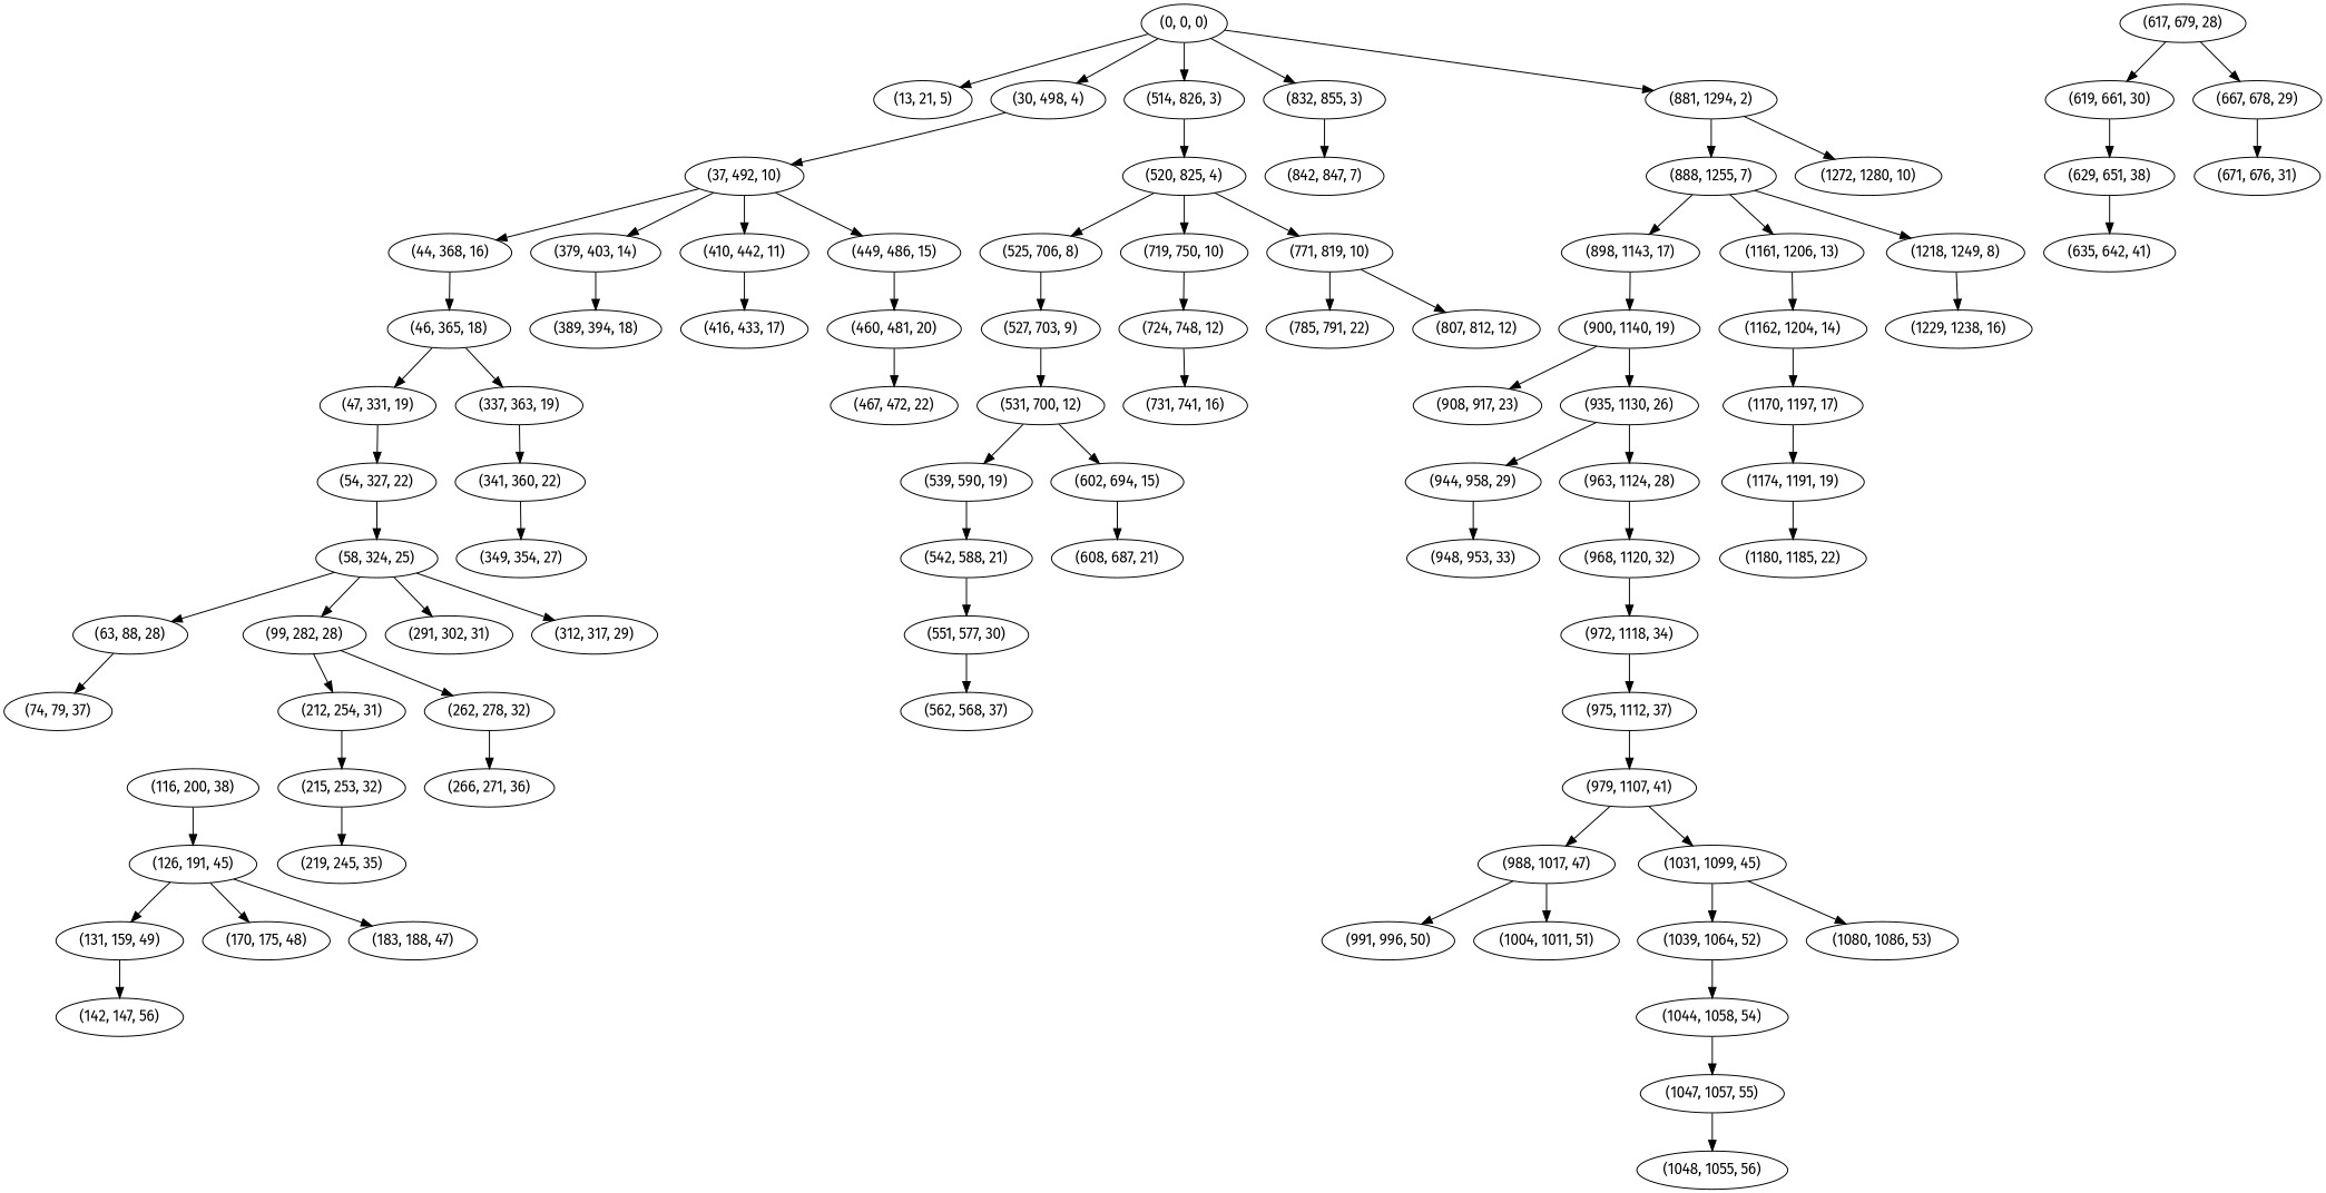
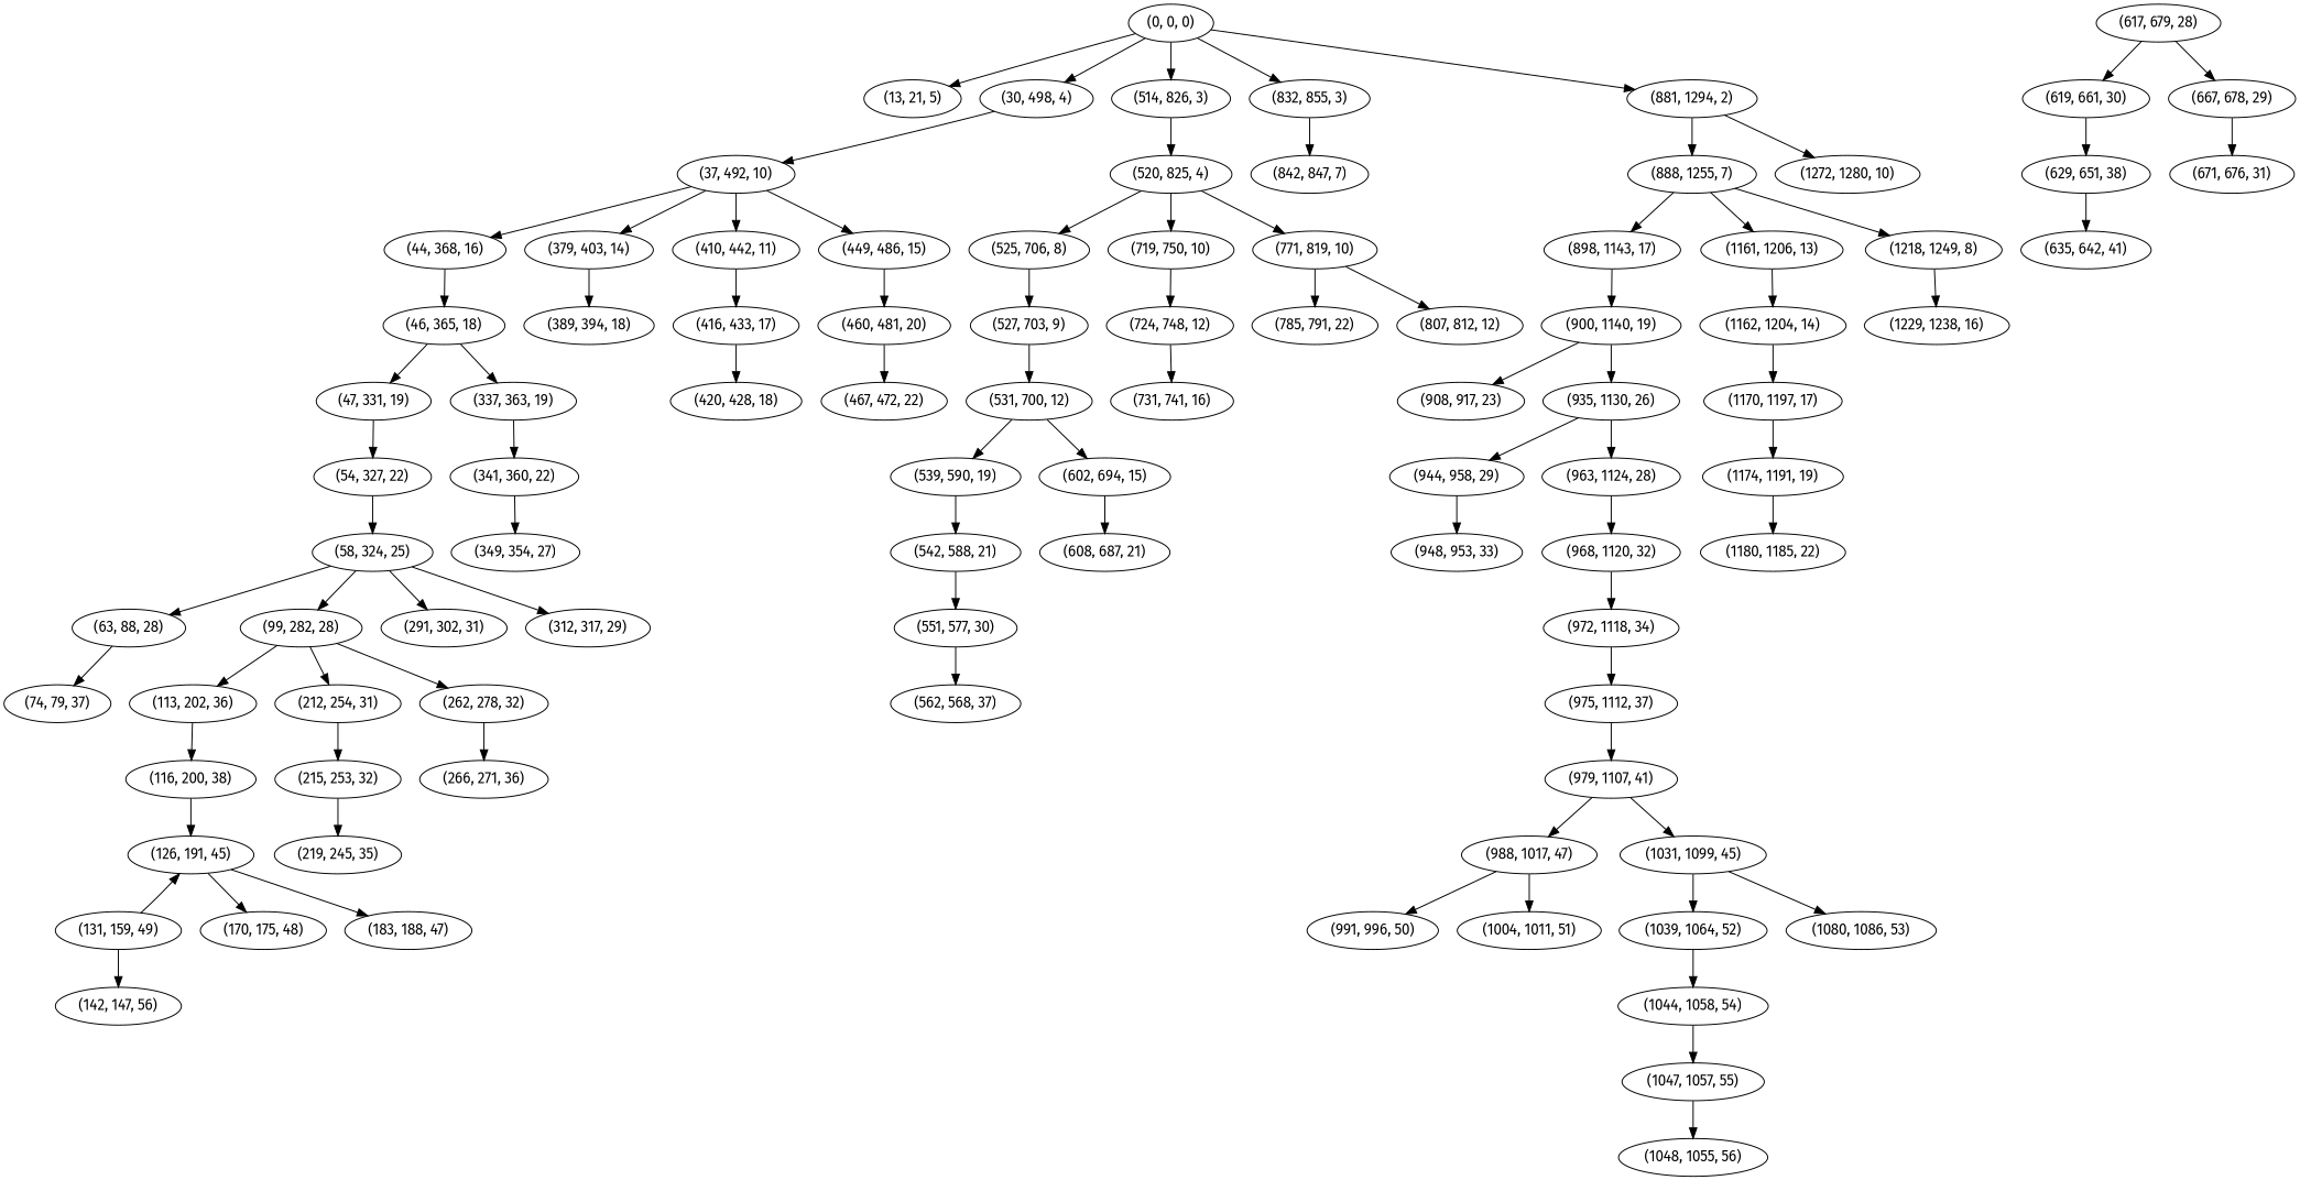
  digraph {
    fontname="Fira Sans"
    node [fontname="Fira Sans"]
    edge [fontname="Fira Sans"]
    "(0, 0, 0)"
    "(13, 21, 5)"
    "(30, 498, 4)"
    "(514, 826, 3)"
    "(832, 855, 3)"
    "(881, 1294, 2)"
    "(37, 492, 10)"
    "(520, 825, 4)"
    "(842, 847, 7)"
    "(888, 1255, 7)"
    "(1272, 1280, 10)"
    "(44, 368, 16)"
    "(379, 403, 14)"
    "(410, 442, 11)"
    "(449, 486, 15)"
    "(46, 365, 18)"
    "(389, 394, 18)"
    "(416, 433, 17)"
    "(460, 481, 20)"
    "(47, 331, 19)"
    "(337, 363, 19)"
    "(54, 327, 22)"
    "(341, 360, 22)"
    "(58, 324, 25)"
    "(63, 88, 28)"
    "(99, 282, 28)"
    "(291, 302, 31)"
    "(312, 317, 29)"
    "(74, 79, 37)"
+   "(113, 202, 36)"
    "(212, 254, 31)"
    "(262, 278, 32)"
    "(116, 200, 38)"
    "(215, 253, 32)"
    "(266, 271, 36)"
    "(126, 191, 45)"
    "(131, 159, 49)"
    "(170, 175, 48)"
    "(183, 188, 47)"
    "(142, 147, 56)"
    "(219, 245, 35)"
    "(349, 354, 27)"
+   "(420, 428, 18)"
    "(467, 472, 22)"
    "(525, 706, 8)"
    "(719, 750, 10)"
    "(771, 819, 10)"
    "(527, 703, 9)"
    "(724, 748, 12)"
    "(785, 791, 22)"
    "(807, 812, 12)"
    "(531, 700, 12)"
    "(539, 590, 19)"
    "(602, 694, 15)"
    "(542, 588, 21)"
    "(608, 687, 21)"
    "(551, 577, 30)"
    "(562, 568, 37)"
    "(617, 679, 28)"
    "(619, 661, 30)"
    "(667, 678, 29)"
    "(629, 651, 38)"
    "(671, 676, 31)"
    "(635, 642, 41)"
    "(731, 741, 16)"
    "(898, 1143, 17)"
    "(1161, 1206, 13)"
    "(1218, 1249, 8)"
    "(900, 1140, 19)"
    "(1162, 1204, 14)"
    "(1229, 1238, 16)"
    "(908, 917, 23)"
    "(935, 1130, 26)"
    "(944, 958, 29)"
    "(963, 1124, 28)"
    "(948, 953, 33)"
    "(968, 1120, 32)"
    "(972, 1118, 34)"
    "(975, 1112, 37)"
    "(979, 1107, 41)"
    "(988, 1017, 47)"
    "(1031, 1099, 45)"
    "(991, 996, 50)"
    "(1004, 1011, 51)"
    "(1039, 1064, 52)"
    "(1080, 1086, 53)"
    "(1044, 1058, 54)"
    "(1047, 1057, 55)"
    "(1048, 1055, 56)"
    "(1170, 1197, 17)"
    "(1174, 1191, 19)"
    "(1180, 1185, 22)"
    "(0, 0, 0)" -> "(13, 21, 5)"
    "(0, 0, 0)" -> "(30, 498, 4)"
    "(0, 0, 0)" -> "(514, 826, 3)"
    "(0, 0, 0)" -> "(832, 855, 3)"
    "(0, 0, 0)" -> "(881, 1294, 2)"
    "(30, 498, 4)" -> "(37, 492, 10)"
    "(514, 826, 3)" -> "(520, 825, 4)"
    "(832, 855, 3)" -> "(842, 847, 7)"
    "(881, 1294, 2)" -> "(888, 1255, 7)"
    "(881, 1294, 2)" -> "(1272, 1280, 10)"
    "(37, 492, 10)" -> "(44, 368, 16)"
    "(37, 492, 10)" -> "(379, 403, 14)"
    "(37, 492, 10)" -> "(410, 442, 11)"
    "(37, 492, 10)" -> "(449, 486, 15)"
    "(520, 825, 4)" -> "(525, 706, 8)"
    "(520, 825, 4)" -> "(719, 750, 10)"
    "(520, 825, 4)" -> "(771, 819, 10)"
    "(888, 1255, 7)" -> "(898, 1143, 17)"
    "(888, 1255, 7)" -> "(1161, 1206, 13)"
    "(888, 1255, 7)" -> "(1218, 1249, 8)"
    "(44, 368, 16)" -> "(46, 365, 18)"
    "(379, 403, 14)" -> "(389, 394, 18)"
    "(410, 442, 11)" -> "(416, 433, 17)"
    "(449, 486, 15)" -> "(460, 481, 20)"
    "(46, 365, 18)" -> "(47, 331, 19)"
    "(46, 365, 18)" -> "(337, 363, 19)"
+   "(416, 433, 17)" -> "(420, 428, 18)"
    "(460, 481, 20)" -> "(467, 472, 22)"
    "(47, 331, 19)" -> "(54, 327, 22)"
    "(337, 363, 19)" -> "(341, 360, 22)"
    "(54, 327, 22)" -> "(58, 324, 25)"
    "(341, 360, 22)" -> "(349, 354, 27)"
    "(58, 324, 25)" -> "(63, 88, 28)"
    "(58, 324, 25)" -> "(99, 282, 28)"
    "(58, 324, 25)" -> "(291, 302, 31)"
    "(58, 324, 25)" -> "(312, 317, 29)"
    "(63, 88, 28)" -> "(74, 79, 37)"
+   "(99, 282, 28)" -> "(113, 202, 36)"
    "(99, 282, 28)" -> "(212, 254, 31)"
    "(99, 282, 28)" -> "(262, 278, 32)"
+   "(113, 202, 36)" -> "(116, 200, 38)"
    "(212, 254, 31)" -> "(215, 253, 32)"
    "(262, 278, 32)" -> "(266, 271, 36)"
    "(116, 200, 38)" -> "(126, 191, 45)"
    "(215, 253, 32)" -> "(219, 245, 35)"
-   "(126, 191, 45)" -> "(131, 159, 49)"
+   "(131, 159, 49)" -> "(126, 191, 45)"
    "(126, 191, 45)" -> "(170, 175, 48)"
    "(126, 191, 45)" -> "(183, 188, 47)"
    "(131, 159, 49)" -> "(142, 147, 56)"
    "(525, 706, 8)" -> "(527, 703, 9)"
    "(719, 750, 10)" -> "(724, 748, 12)"
    "(771, 819, 10)" -> "(785, 791, 22)"
    "(771, 819, 10)" -> "(807, 812, 12)"
    "(527, 703, 9)" -> "(531, 700, 12)"
    "(724, 748, 12)" -> "(731, 741, 16)"
    "(531, 700, 12)" -> "(539, 590, 19)"
    "(531, 700, 12)" -> "(602, 694, 15)"
    "(539, 590, 19)" -> "(542, 588, 21)"
    "(602, 694, 15)" -> "(608, 687, 21)"
    "(542, 588, 21)" -> "(551, 577, 30)"
    "(551, 577, 30)" -> "(562, 568, 37)"
    "(617, 679, 28)" -> "(619, 661, 30)"
    "(617, 679, 28)" -> "(667, 678, 29)"
    "(619, 661, 30)" -> "(629, 651, 38)"
    "(667, 678, 29)" -> "(671, 676, 31)"
    "(629, 651, 38)" -> "(635, 642, 41)"
    "(898, 1143, 17)" -> "(900, 1140, 19)"
    "(1161, 1206, 13)" -> "(1162, 1204, 14)"
    "(1218, 1249, 8)" -> "(1229, 1238, 16)"
    "(900, 1140, 19)" -> "(908, 917, 23)"
    "(900, 1140, 19)" -> "(935, 1130, 26)"
    "(1162, 1204, 14)" -> "(1170, 1197, 17)"
    "(935, 1130, 26)" -> "(944, 958, 29)"
    "(935, 1130, 26)" -> "(963, 1124, 28)"
    "(944, 958, 29)" -> "(948, 953, 33)"
    "(963, 1124, 28)" -> "(968, 1120, 32)"
    "(968, 1120, 32)" -> "(972, 1118, 34)"
    "(972, 1118, 34)" -> "(975, 1112, 37)"
    "(975, 1112, 37)" -> "(979, 1107, 41)"
    "(979, 1107, 41)" -> "(988, 1017, 47)"
    "(979, 1107, 41)" -> "(1031, 1099, 45)"
    "(988, 1017, 47)" -> "(991, 996, 50)"
    "(988, 1017, 47)" -> "(1004, 1011, 51)"
    "(1031, 1099, 45)" -> "(1039, 1064, 52)"
    "(1031, 1099, 45)" -> "(1080, 1086, 53)"
    "(1039, 1064, 52)" -> "(1044, 1058, 54)"
    "(1044, 1058, 54)" -> "(1047, 1057, 55)"
    "(1047, 1057, 55)" -> "(1048, 1055, 56)"
    "(1170, 1197, 17)" -> "(1174, 1191, 19)"
    "(1174, 1191, 19)" -> "(1180, 1185, 22)"
  }
